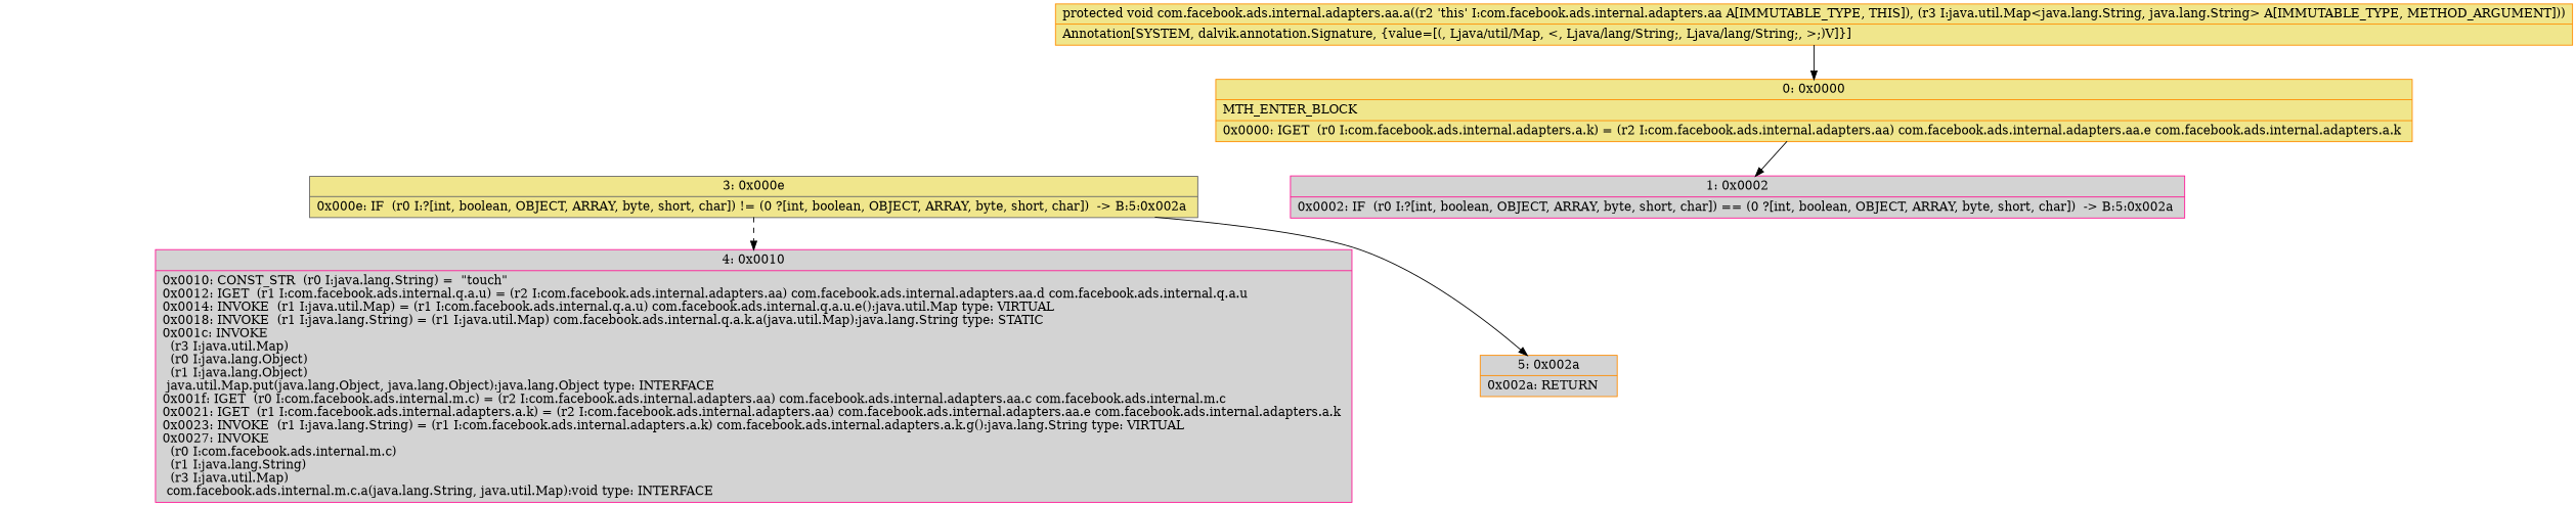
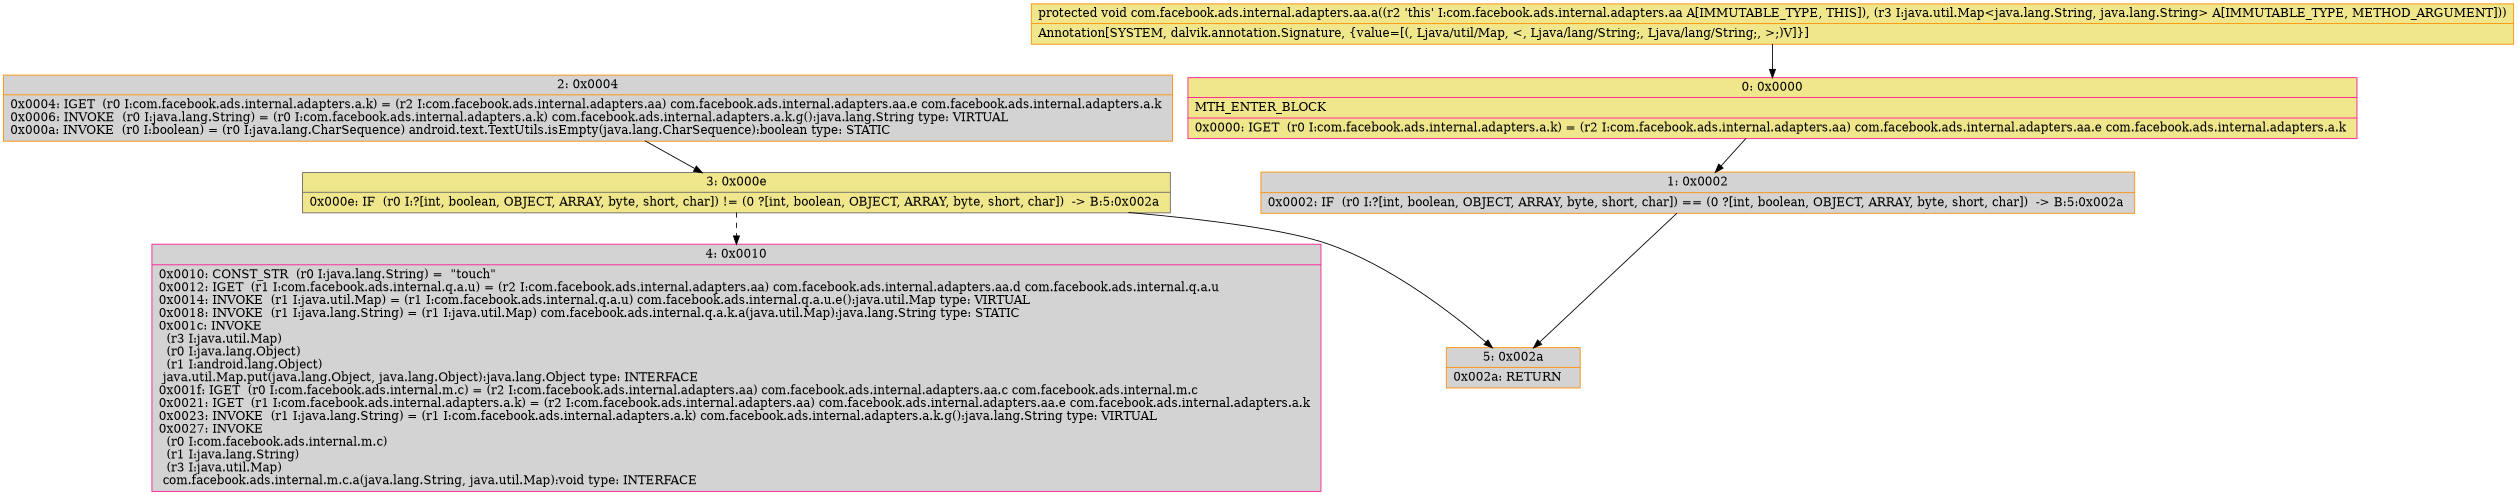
  digraph {
    node [color=deeppink fillcolor=lightgrey shape=record style=filled]
-   n1 [color=darkorange fillcolor=khaki label="{0\:\ 0x0000|MTH_ENTER_BLOCK\l|0x0000: IGET  (r0 I:com.facebook.ads.internal.adapters.a.k) = (r2 I:com.facebook.ads.internal.adapters.aa) com.facebook.ads.internal.adapters.aa.e com.facebook.ads.internal.adapters.a.k \l}"]
-   n2 [label="{1\:\ 0x0002|0x0002: IF  (r0 I:?[int, boolean, OBJECT, ARRAY, byte, short, char]) == (0 ?[int, boolean, OBJECT, ARRAY, byte, short, char])  \-\> B:5:0x002a \l}"]
+   n1 [fillcolor=khaki label="{0\:\ 0x0000|MTH_ENTER_BLOCK\l|0x0000: IGET  (r0 I:com.facebook.ads.internal.adapters.a.k) = (r2 I:com.facebook.ads.internal.adapters.aa) com.facebook.ads.internal.adapters.aa.e com.facebook.ads.internal.adapters.a.k \l}"]
+   n2 [color=darkorange label="{1\:\ 0x0002|0x0002: IF  (r0 I:?[int, boolean, OBJECT, ARRAY, byte, short, char]) == (0 ?[int, boolean, OBJECT, ARRAY, byte, short, char])  \-\> B:5:0x002a \l}"]
    n3 [color=darkorange label="{5\:\ 0x002a|0x002a: RETURN   \l}"]
+   n4 [color=darkorange label="{2\:\ 0x0004|0x0004: IGET  (r0 I:com.facebook.ads.internal.adapters.a.k) = (r2 I:com.facebook.ads.internal.adapters.aa) com.facebook.ads.internal.adapters.aa.e com.facebook.ads.internal.adapters.a.k \l0x0006: INVOKE  (r0 I:java.lang.String) = (r0 I:com.facebook.ads.internal.adapters.a.k) com.facebook.ads.internal.adapters.a.k.g():java.lang.String type: VIRTUAL \l0x000a: INVOKE  (r0 I:boolean) = (r0 I:java.lang.CharSequence) android.text.TextUtils.isEmpty(java.lang.CharSequence):boolean type: STATIC \l}"]
    n5 [color=gray40 fillcolor=khaki label="{3\:\ 0x000e|0x000e: IF  (r0 I:?[int, boolean, OBJECT, ARRAY, byte, short, char]) != (0 ?[int, boolean, OBJECT, ARRAY, byte, short, char])  \-\> B:5:0x002a \l}"]
-   n6 [label="{4\:\ 0x0010|0x0010: CONST_STR  (r0 I:java.lang.String) =  \"touch\" \l0x0012: IGET  (r1 I:com.facebook.ads.internal.q.a.u) = (r2 I:com.facebook.ads.internal.adapters.aa) com.facebook.ads.internal.adapters.aa.d com.facebook.ads.internal.q.a.u \l0x0014: INVOKE  (r1 I:java.util.Map) = (r1 I:com.facebook.ads.internal.q.a.u) com.facebook.ads.internal.q.a.u.e():java.util.Map type: VIRTUAL \l0x0018: INVOKE  (r1 I:java.lang.String) = (r1 I:java.util.Map) com.facebook.ads.internal.q.a.k.a(java.util.Map):java.lang.String type: STATIC \l0x001c: INVOKE  \l  (r3 I:java.util.Map)\l  (r0 I:java.lang.Object)\l  (r1 I:java.lang.Object)\l java.util.Map.put(java.lang.Object, java.lang.Object):java.lang.Object type: INTERFACE \l0x001f: IGET  (r0 I:com.facebook.ads.internal.m.c) = (r2 I:com.facebook.ads.internal.adapters.aa) com.facebook.ads.internal.adapters.aa.c com.facebook.ads.internal.m.c \l0x0021: IGET  (r1 I:com.facebook.ads.internal.adapters.a.k) = (r2 I:com.facebook.ads.internal.adapters.aa) com.facebook.ads.internal.adapters.aa.e com.facebook.ads.internal.adapters.a.k \l0x0023: INVOKE  (r1 I:java.lang.String) = (r1 I:com.facebook.ads.internal.adapters.a.k) com.facebook.ads.internal.adapters.a.k.g():java.lang.String type: VIRTUAL \l0x0027: INVOKE  \l  (r0 I:com.facebook.ads.internal.m.c)\l  (r1 I:java.lang.String)\l  (r3 I:java.util.Map)\l com.facebook.ads.internal.m.c.a(java.lang.String, java.util.Map):void type: INTERFACE \l}"]
+   n6 [label="{4\:\ 0x0010|0x0010: CONST_STR  (r0 I:java.lang.String) =  \"touch\" \l0x0012: IGET  (r1 I:com.facebook.ads.internal.q.a.u) = (r2 I:com.facebook.ads.internal.adapters.aa) com.facebook.ads.internal.adapters.aa.d com.facebook.ads.internal.q.a.u \l0x0014: INVOKE  (r1 I:java.util.Map) = (r1 I:com.facebook.ads.internal.q.a.u) com.facebook.ads.internal.q.a.u.e():java.util.Map type: VIRTUAL \l0x0018: INVOKE  (r1 I:java.lang.String) = (r1 I:java.util.Map) com.facebook.ads.internal.q.a.k.a(java.util.Map):java.lang.String type: STATIC \l0x001c: INVOKE  \l  (r3 I:java.util.Map)\l  (r0 I:java.lang.Object)\l  (r1 I:android.lang.Object)\l java.util.Map.put(java.lang.Object, java.lang.Object):java.lang.Object type: INTERFACE \l0x001f: IGET  (r0 I:com.facebook.ads.internal.m.c) = (r2 I:com.facebook.ads.internal.adapters.aa) com.facebook.ads.internal.adapters.aa.c com.facebook.ads.internal.m.c \l0x0021: IGET  (r1 I:com.facebook.ads.internal.adapters.a.k) = (r2 I:com.facebook.ads.internal.adapters.aa) com.facebook.ads.internal.adapters.aa.e com.facebook.ads.internal.adapters.a.k \l0x0023: INVOKE  (r1 I:java.lang.String) = (r1 I:com.facebook.ads.internal.adapters.a.k) com.facebook.ads.internal.adapters.a.k.g():java.lang.String type: VIRTUAL \l0x0027: INVOKE  \l  (r0 I:com.facebook.ads.internal.m.c)\l  (r1 I:java.lang.String)\l  (r3 I:java.util.Map)\l com.facebook.ads.internal.m.c.a(java.lang.String, java.util.Map):void type: INTERFACE \l}"]
    n7 [color=darkorange fillcolor=khaki label="{protected void com.facebook.ads.internal.adapters.aa.a((r2 'this' I:com.facebook.ads.internal.adapters.aa A[IMMUTABLE_TYPE, THIS]), (r3 I:java.util.Map\<java.lang.String, java.lang.String\> A[IMMUTABLE_TYPE, METHOD_ARGUMENT]))  | Annotation[SYSTEM, dalvik.annotation.Signature, \{value=[(, Ljava\/util\/Map, \<, Ljava\/lang\/String;, Ljava\/lang\/String;, \>;)V]\}]\l}"]
    n1 -> n2
+   n2 -> n3
+   n4 -> n5
    n5 -> n3
    n5 -> n6 [style=dashed]
    n7 -> n1
  }
